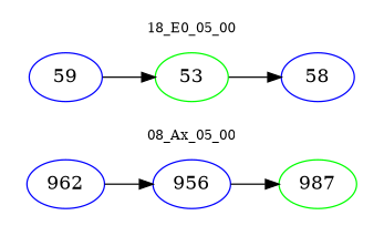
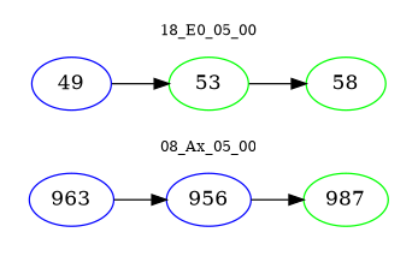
  digraph {
    rankdir=LR
    node [color=blue]
    edge [color=black]
-   n1 [label=962]
+   n1 [label=963]
    n2 [label=956]
    n3 [color=green label=987]
-   n4 [label=59]
+   n4 [label=49]
    n5 [color=green label=53]
-   n6 [label=58]
+   n6 [color=green label=58]
    subgraph cluster_1 {
      color=white
      fontsize=10
      label="08_Ax_05_00"
      n1
      n2
      n3
    }
    subgraph cluster_2 {
      color=white
      fontsize=10
      label="18_E0_05_00"
      n4
      n5
      n6
    }
    n1 -> n2
    n2 -> n3
    n4 -> n5
    n5 -> n6
  }
